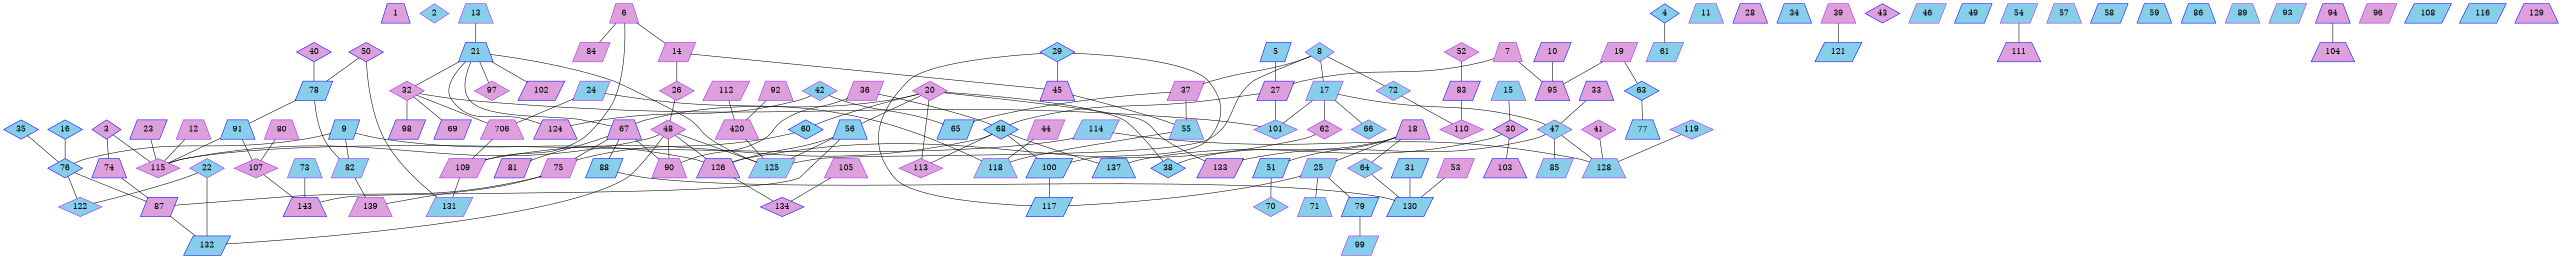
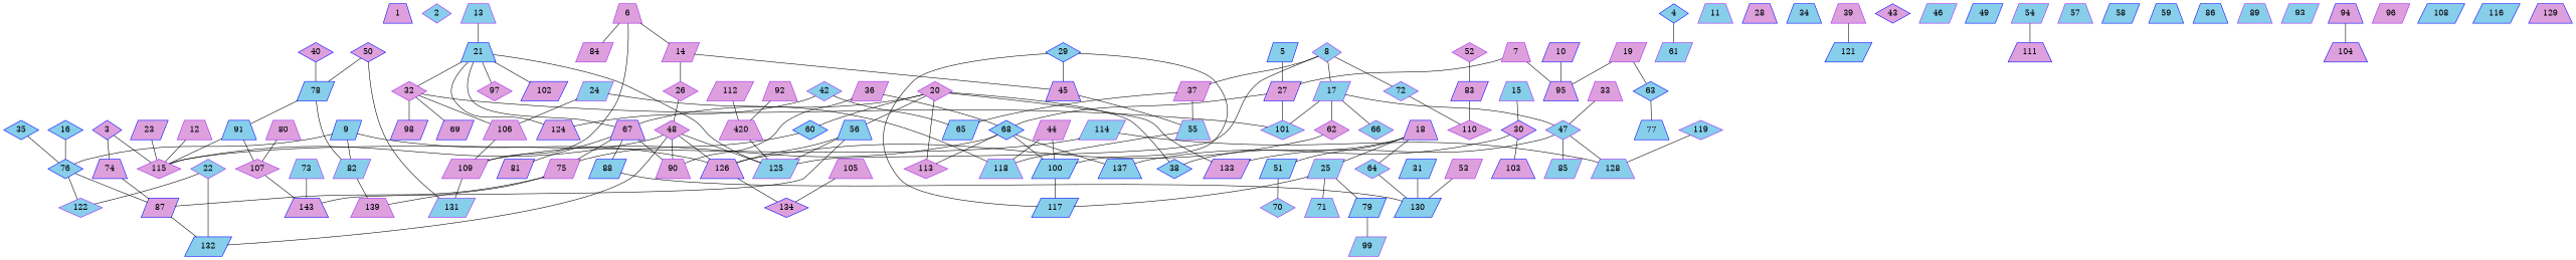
  graph {
    node [color=purple fillcolor=skyblue shape=parallelogram style=filled]
    1 [color=blue fillcolor=plum shape=trapezium]
    2 [shape=diamond]
    3 [color=blue fillcolor=plum shape=diamond]
    74 [color=blue fillcolor=plum shape=trapezium]
    115 [fillcolor=plum shape=diamond]
    87 [color=blue fillcolor=plum]
    4 [color=blue shape=diamond]
    61
    5 [color=blue]
    27 [color=blue fillcolor=plum]
    101 [shape=diamond]
    68 [color=blue shape=diamond]
    6 [fillcolor=plum shape=trapezium]
    14 [fillcolor=plum]
    84 [fillcolor=plum]
    109 [fillcolor=plum]
    26 [fillcolor=plum shape=diamond]
    45 [color=blue fillcolor=plum shape=trapezium]
    131
    7 [fillcolor=plum shape=trapezium]
    95 [color=blue fillcolor=plum shape=trapezium]
    37 [fillcolor=plum]
    55 [shape=trapezium]
    65 [color=blue]
    8 [shape=diamond]
    17
    72 [shape=diamond]
    125
    47 [shape=diamond]
    62 [fillcolor=plum shape=diamond]
    66 [shape=diamond]
    110 [fillcolor=plum shape=diamond]
    9 [color=blue]
    76 [color=blue shape=diamond]
    82
    126 [color=blue fillcolor=plum shape=trapezium]
    122 [shape=diamond]
    n38 [fillcolor=plum label=139 shape=trapezium]
    134 [color=blue fillcolor=plum shape=diamond]
    10 [color=blue fillcolor=plum]
    11 [shape=trapezium]
    12 [fillcolor=plum shape=trapezium]
    13 [shape=trapezium]
    21 [color=blue shape=trapezium]
    67 [color=blue fillcolor=plum shape=trapezium]
    32 [fillcolor=plum shape=diamond]
    97 [fillcolor=plum shape=diamond]
    102 [color=blue fillcolor=plum]
    124 [color=blue fillcolor=plum shape=trapezium]
    48 [fillcolor=plum shape=diamond]
    15 [shape=trapezium]
    30 [color=blue fillcolor=plum shape=diamond]
    103 [color=blue fillcolor=plum shape=trapezium]
    n54 [color=blue label=137 shape=trapezium]
    16 [color=blue shape=diamond]
    133 [color=blue fillcolor=plum]
    128 [shape=trapezium]
    85
    18 [color=blue fillcolor=plum shape=trapezium]
    25
    38 [color=blue shape=diamond]
    51 [color=blue]
    64 [shape=diamond]
    71 [shape=trapezium]
    79 [color=blue]
    117 [color=blue]
    70 [shape=diamond]
    130 [color=blue]
    19 [fillcolor=plum]
    63 [color=blue shape=diamond]
    77 [color=blue shape=trapezium]
    20 [fillcolor=plum shape=diamond]
    56 [color=blue shape=trapezium]
    60 [color=blue shape=diamond]
    113 [fillcolor=plum shape=diamond]
    n76 [color=blue fillcolor=plum label=143 shape=trapezium]
    75 [fillcolor=plum]
    90 [fillcolor=plum shape=trapezium]
    81 [color=blue fillcolor=plum]
    88 [color=blue]
    69 [color=blue fillcolor=plum]
-   106 [fillcolor=plum shape=trapezium label=706]
+   106 [fillcolor=plum shape=trapezium]
    98 [color=blue fillcolor=plum]
    22 [shape=diamond]
    132 [color=blue]
    23 [color=blue fillcolor=plum]
    24
    118 [shape=trapezium]
    99
    100 [color=blue]
    28 [color=blue fillcolor=plum shape=trapezium]
    29 [color=blue shape=diamond]
    31 [color=blue]
-   33 [color=blue fillcolor=plum shape=trapezium]
+   33 [fillcolor=plum shape=trapezium]
    34 [color=blue shape=trapezium]
    35 [color=blue shape=diamond]
    36 [fillcolor=plum]
    39 [fillcolor=plum shape=trapezium]
    121 [color=blue]
    40 [color=blue fillcolor=plum shape=diamond]
    78 [color=blue]
    91 [color=blue shape=trapezium]
-   41 [fillcolor=plum shape=diamond]
    42 [shape=diamond]
    43 [color=blue fillcolor=plum shape=diamond]
    44 [fillcolor=plum]
    46
    49 [color=blue]
    50 [color=blue fillcolor=plum shape=diamond]
    52 [fillcolor=plum shape=diamond]
    83 [color=blue fillcolor=plum]
    53 [fillcolor=plum]
    111 [color=blue fillcolor=plum shape=trapezium]
    54
    57 [shape=trapezium]
    58 [color=blue]
    59 [color=blue shape=trapezium]
    73 [shape=trapezium]
    107 [fillcolor=plum shape=diamond]
    80 [fillcolor=plum shape=trapezium]
    86 [color=blue shape=trapezium]
    89 [shape=trapezium]
    92 [fillcolor=plum shape=trapezium]
    n124 [fillcolor=plum label=420 shape=trapezium]
    93
    94 [color=blue fillcolor=plum shape=trapezium]
    104 [color=blue fillcolor=plum shape=trapezium]
    96 [fillcolor=plum]
    105 [fillcolor=plum shape=trapezium]
    108 [color=blue]
    112 [fillcolor=plum]
    114
    116 [color=blue]
    119 [shape=diamond]
    129 [color=blue fillcolor=plum shape=trapezium]
    3 -- 74
    3 -- 115
    74 -- 87
    87 -- 132
    4 -- 61
    5 -- 27
    27 -- 101
    27 -- 68
    68 -- 109
    68 -- n54
    68 -- 113
    68 -- 100
    6 -- 14
    6 -- 84
    6 -- 109
    14 -- 26
    14 -- 45
    109 -- 131
    26 -- 48
    45 -- 55
    7 -- 27
    7 -- 95
    37 -- 55
    37 -- 65
    55 -- 118
    8 -- 37
    8 -- 17
    8 -- 72
    8 -- 125
    17 -- 101
    17 -- 47
    17 -- 62
    17 -- 66
    72 -- 110
    47 -- 133
    47 -- 128
    47 -- 85
    62 -- 126
    9 -- 76
    9 -- 82
    9 -- 126
    76 -- 87
    76 -- 122
    82 -- n38
    126 -- 134
    10 -- 95
    12 -- 115
    13 -- 21
    21 -- 125
    21 -- 67
    21 -- 32
    21 -- 97
    21 -- 102
    21 -- 124
    67 -- 75
    67 -- 90
    67 -- 81
    67 -- 88
    32 -- 101
    32 -- 69
    32 -- 106
    32 -- 98
    48 -- 115
    48 -- 125
    48 -- 126
    48 -- 90
    48 -- 132
    15 -- 30
    30 -- 103
    30 -- n54
    16 -- 76
    18 -- 25
    18 -- 38
    18 -- 51
    18 -- 64
    25 -- 71
    25 -- 79
    25 -- 117
    51 -- 70
    64 -- 130
    79 -- 99
    19 -- 95
    19 -- 63
    63 -- 77
    20 -- 67
    20 -- 133
    20 -- 38
    20 -- 56
    20 -- 60
    20 -- 113
    56 -- 125
    56 -- 126
    56 -- n76
    60 -- 75
    75 -- 87
    75 -- n38
    88 -- 130
    106 -- 109
    22 -- 122
    22 -- 132
    23 -- 115
    24 -- 106
    24 -- 118
    100 -- 117
    29 -- 45
    29 -- 117
    29 -- 100
    31 -- 130
    33 -- 47
    35 -- 76
    36 -- 68
    36 -- 90
    39 -- 121
    40 -- 78
    78 -- 82
    78 -- 91
    91 -- 115
    91 -- 107
-   41 -- 128
    42 -- 65
    42 -- 124
    44 -- 118
+   44 -- 100
    50 -- 131
    50 -- 78
    52 -- 83
    83 -- 110
    53 -- 130
    54 -- 111
    73 -- n76
    107 -- n76
    80 -- 107
    92 -- n124
    n124 -- 125
    94 -- 104
    105 -- 134
    112 -- n124
    114 -- 115
    114 -- 128
    119 -- 128
  }
